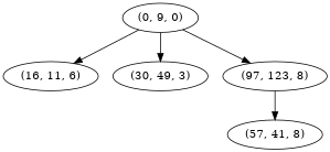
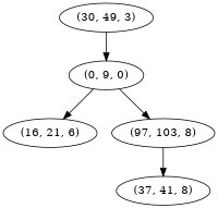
  digraph {
    n1 [label="(0, 9, 0)"]
-   "(16, 21, 6)" [label="(16, 11, 6)"]
+   "(16, 21, 6)"
    "(30, 49, 3)"
-   "(97, 103, 8)" [label="(97, 123, 8)"]
-   "(37, 41, 8)" [label="(57, 41, 8)"]
+   "(97, 103, 8)"
+   "(37, 41, 8)"
    n1 -> "(16, 21, 6)"
-   n1 -> "(30, 49, 3)"
+   "(30, 49, 3)" -> n1
    n1 -> "(97, 103, 8)"
    "(97, 103, 8)" -> "(37, 41, 8)"
  }
